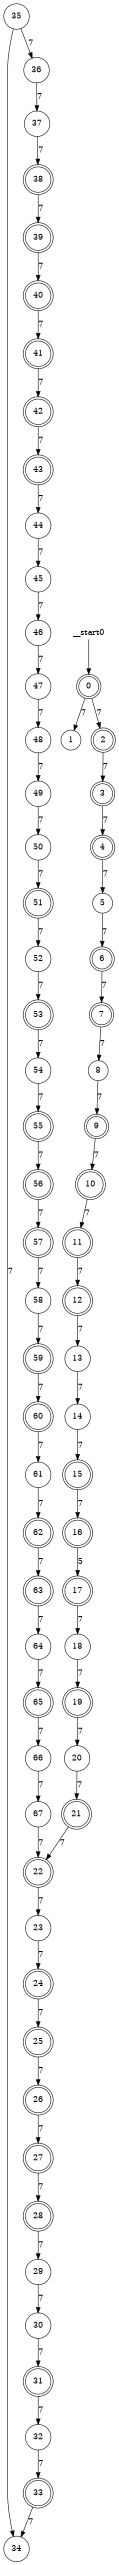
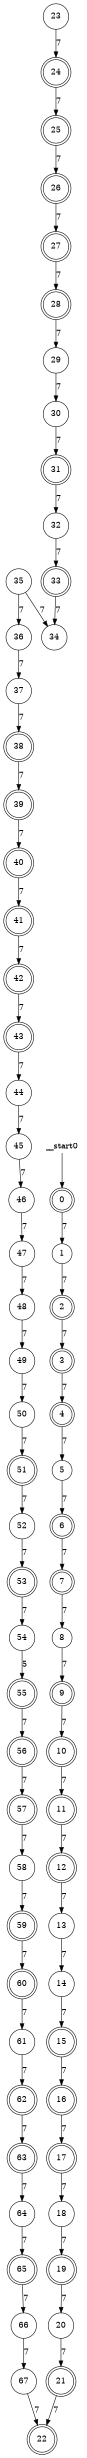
  digraph {
    node [shape=doublecircle]
    n1 [label=0]
    n2 [label=1 shape=circle]
    n3 [label=2]
    n4 [label=3]
    n5 [label=4]
    n6 [label=5 shape=circle]
    n7 [label=6]
    n8 [label=7]
    n9 [label=8 shape=circle]
    n10 [label=9]
    n11 [label=10]
    n12 [label=11]
    n13 [label=12]
    n14 [label=13 shape=circle]
    n15 [label=14 shape=circle]
    n16 [label=15]
    n17 [label=16]
    n18 [label=17]
    n19 [label=18 shape=circle]
    n20 [label=19]
    n21 [label=20 shape=circle]
    n22 [label=21]
    n23 [label=22]
    n24 [label=23 shape=circle]
    n25 [label=24]
    n26 [label=25]
    n27 [label=26]
    n28 [label=27]
    n29 [label=28]
    n30 [label=29 shape=circle]
    n31 [label=30 shape=circle]
    n32 [label=31]
    n33 [label=32 shape=circle]
    n34 [label=33]
    n35 [label=34 shape=circle]
    n36 [label=35 shape=circle]
    n37 [label=36 shape=circle]
    n38 [label=37 shape=circle]
    n39 [label=38]
    n40 [label=39]
    n41 [label=40]
    n42 [label=41]
    n43 [label=42]
    n44 [label=43]
    n45 [label=44 shape=circle]
    n46 [label=45 shape=circle]
    n47 [label=46 shape=circle]
    n48 [label=47 shape=circle]
    n49 [label=48 shape=circle]
    n50 [label=49 shape=circle]
    n51 [label=50 shape=circle]
    n52 [label=51]
    n53 [label=52 shape=circle]
    n54 [label=53]
    n55 [label=54 shape=circle]
    n56 [label=55]
    n57 [label=56]
    n58 [label=57]
    n59 [label=58 shape=circle]
    n60 [label=59]
    n61 [label=60]
    n62 [label=61 shape=circle]
    n63 [label=62]
    n64 [label=63]
    n65 [label=64 shape=circle]
    n66 [label=65]
    n67 [label=66 shape=circle]
    n68 [label=67 shape=circle]
    __start0 [height=0 shape=none width=0]
    n1 -> n2 [label=7]
-   n1 -> n3 [label=7]
+   n2 -> n3 [label=7]
    n3 -> n4 [label=7]
    n4 -> n5 [label=7]
    n5 -> n6 [label=7]
    n6 -> n7 [label=7]
    n7 -> n8 [label=7]
    n8 -> n9 [label=7]
    n9 -> n10 [label=7]
    n10 -> n11 [label=7]
    n11 -> n12 [label=7]
    n12 -> n13 [label=7]
    n13 -> n14 [label=7]
    n14 -> n15 [label=7]
    n15 -> n16 [label=7]
    n16 -> n17 [label=7]
-   n17 -> n18 [label=5]
+   n17 -> n18 [label=7]
    n18 -> n19 [label=7]
    n19 -> n20 [label=7]
    n20 -> n21 [label=7]
    n21 -> n22 [label=7]
    n22 -> n23 [label=7]
-   n23 -> n24 [label=7]
    n24 -> n25 [label=7]
    n25 -> n26 [label=7]
    n26 -> n27 [label=7]
    n27 -> n28 [label=7]
    n28 -> n29 [label=7]
    n29 -> n30 [label=7]
    n30 -> n31 [label=7]
    n31 -> n32 [label=7]
    n32 -> n33 [label=7]
    n33 -> n34 [label=7]
    n34 -> n35 [label=7]
    n36 -> n35 [label=7]
    n36 -> n37 [label=7]
    n37 -> n38 [label=7]
    n38 -> n39 [label=7]
    n39 -> n40 [label=7]
    n40 -> n41 [label=7]
    n41 -> n42 [label=7]
    n42 -> n43 [label=7]
    n43 -> n44 [label=7]
    n44 -> n45 [label=7]
    n45 -> n46 [label=7]
    n46 -> n47 [label=7]
    n47 -> n48 [label=7]
    n48 -> n49 [label=7]
    n49 -> n50 [label=7]
    n50 -> n51 [label=7]
    n51 -> n52 [label=7]
    n52 -> n53 [label=7]
    n53 -> n54 [label=7]
    n54 -> n55 [label=7]
-   n55 -> n56 [label=7]
+   n55 -> n56 [label=5]
    n56 -> n57 [label=7]
    n57 -> n58 [label=7]
    n58 -> n59 [label=7]
    n59 -> n60 [label=7]
    n60 -> n61 [label=7]
    n61 -> n62 [label=7]
    n62 -> n63 [label=7]
    n63 -> n64 [label=7]
    n64 -> n65 [label=7]
    n65 -> n66 [label=7]
    n66 -> n67 [label=7]
    n67 -> n68 [label=7]
    n68 -> n23 [label=7]
    __start0 -> n1
  }
